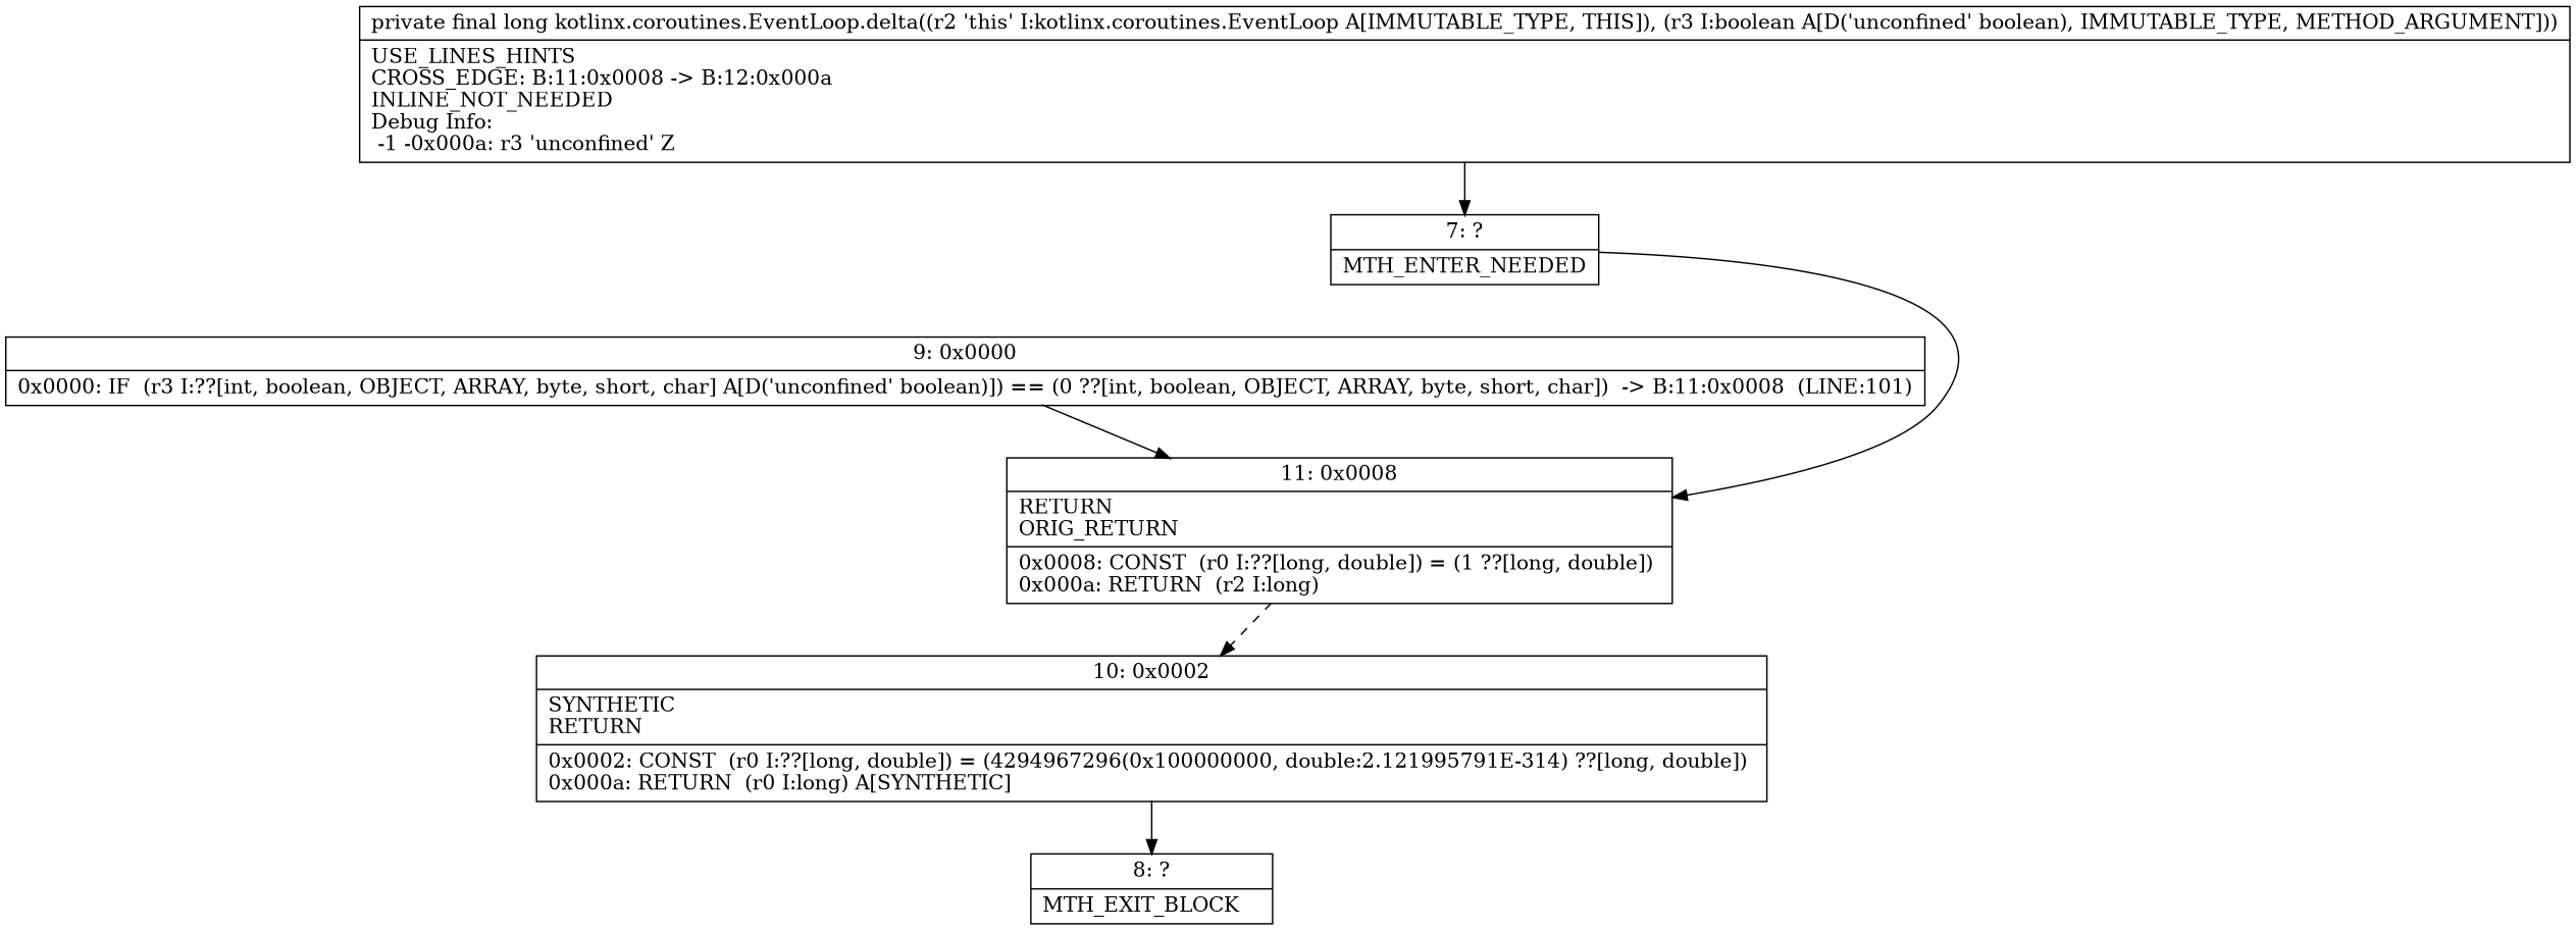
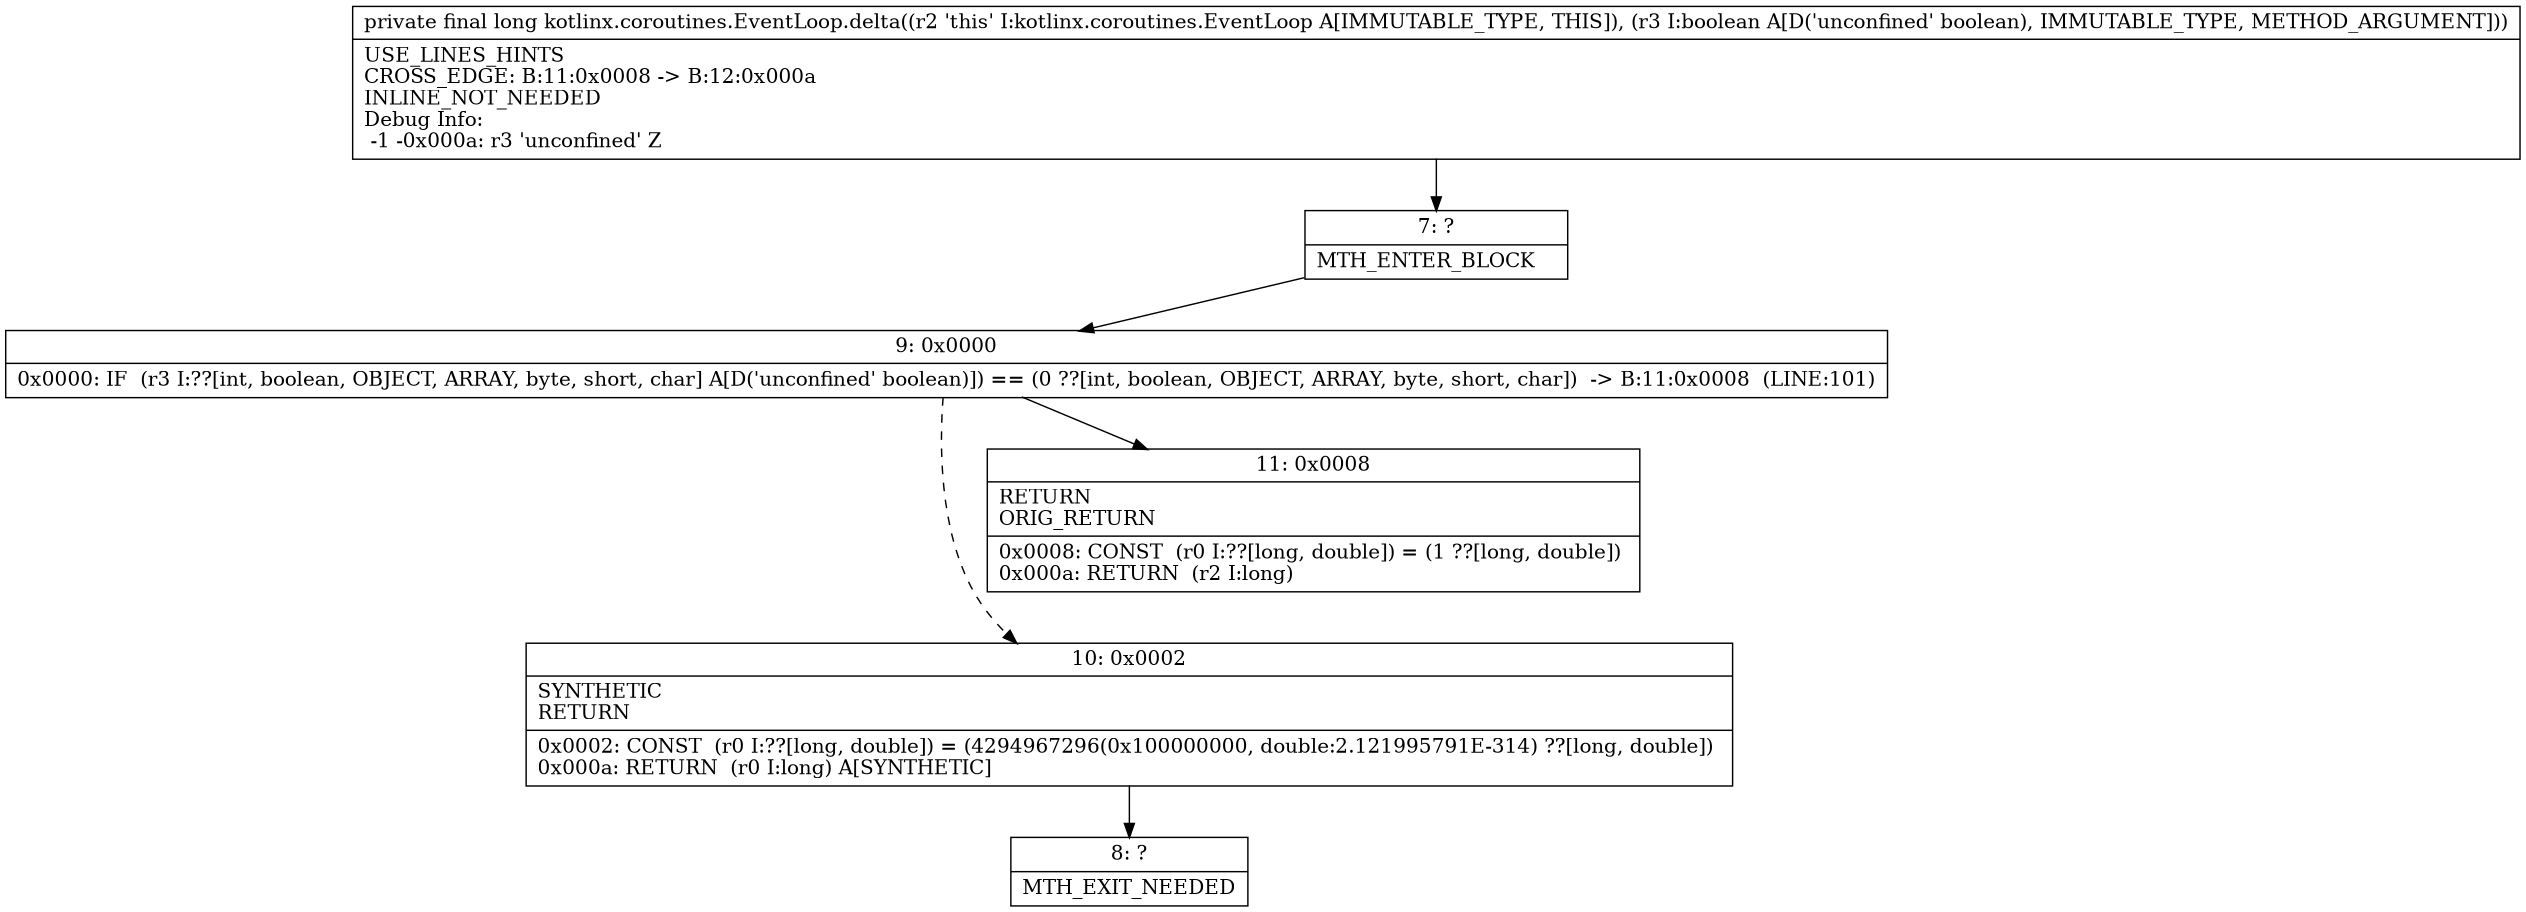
  digraph {
    node [shape=record]
-   n1 [label="{7\:\ ?|MTH_ENTER_NEEDED\l}"]
+   n1 [label="{7\:\ ?|MTH_ENTER_BLOCK\l}"]
    n2 [label="{9\:\ 0x0000|0x0000: IF  (r3 I:??[int, boolean, OBJECT, ARRAY, byte, short, char] A[D('unconfined' boolean)]) == (0 ??[int, boolean, OBJECT, ARRAY, byte, short, char])  \-\> B:11:0x0008  (LINE:101)\l}"]
    n3 [label="{10\:\ 0x0002|SYNTHETIC\lRETURN\l|0x0002: CONST  (r0 I:??[long, double]) = (4294967296(0x100000000, double:2.121995791E\-314) ??[long, double]) \l0x000a: RETURN  (r0 I:long) A[SYNTHETIC]\l}"]
    n4 [label="{11\:\ 0x0008|RETURN\lORIG_RETURN\l|0x0008: CONST  (r0 I:??[long, double]) = (1 ??[long, double]) \l0x000a: RETURN  (r2 I:long) \l}"]
-   n5 [label="{8\:\ ?|MTH_EXIT_BLOCK\l}"]
+   n5 [label="{8\:\ ?|MTH_EXIT_NEEDED\l}"]
    n6 [label="{private final long kotlinx.coroutines.EventLoop.delta((r2 'this' I:kotlinx.coroutines.EventLoop A[IMMUTABLE_TYPE, THIS]), (r3 I:boolean A[D('unconfined' boolean), IMMUTABLE_TYPE, METHOD_ARGUMENT]))  | USE_LINES_HINTS\lCROSS_EDGE: B:11:0x0008 \-\> B:12:0x000a\lINLINE_NOT_NEEDED\lDebug Info:\l  \-1 \-0x000a: r3 'unconfined' Z\l}"]
-   n1 -> n4
-   n4 -> n3 [style=dashed]
+   n1 -> n2
+   n2 -> n3 [style=dashed]
    n2 -> n4
    n3 -> n5
    n6 -> n1
  }
